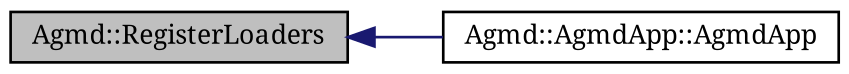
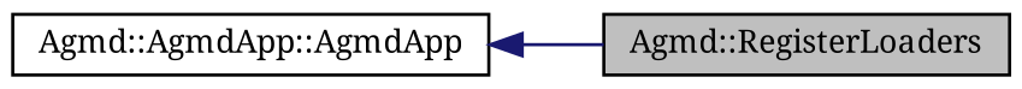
  digraph {
    rankdir=LR
    fontname="Noto Serif"
    node [color=black fontname="Noto Serif" fontsize=10 shape=record style=filled]
    n1 [fillcolor=grey75 fontcolor=black height=0.2 label="Agmd::RegisterLoaders" width=0.4]
    n2 [fillcolor=white height=0.2 label="Agmd::AgmdApp::AgmdApp" width=0.4]
-   n1 -> n2 [color=midnightblue dir=back fontname="Noto Serif" fontsize=10 labelfontname=Helvetica labelfontsize=10 style=solid]
+   n2 -> n1 [color=midnightblue dir=back fontname="Noto Serif" fontsize=10 labelfontname=Helvetica labelfontsize=10 style=solid]
  }
